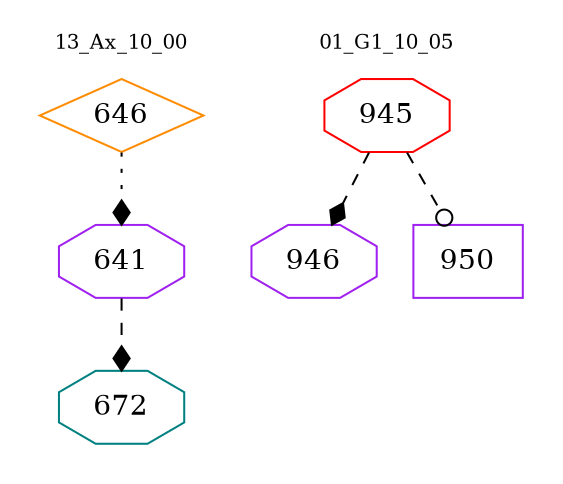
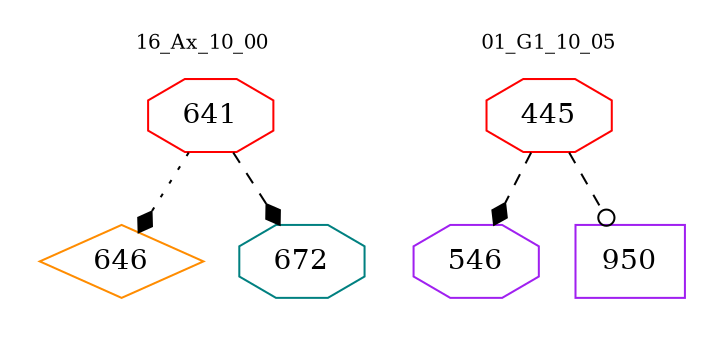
  digraph {
    node [color=red shape=octagon]
    edge [arrowhead=diamond color=black style=dashed]
-   n1 [color=purple label=641]
+   n1 [label=641]
    n2 [color=darkorange label=646 shape=diamond]
    n3 [color=teal label=672]
-   n4 [label=945]
-   n5 [color=purple label=946]
+   n4 [label=445]
+   n5 [color=purple label=546]
    n6 [color=purple label=950 shape=box]
    subgraph cluster_1 {
      color=white
      fontsize=10
-     label="13_Ax_10_00"
+     label="16_Ax_10_00"
      n1
      n2
      n3
    }
    subgraph cluster_2 {
      color=white
      fontsize=10
      label="01_G1_10_05"
      n4
      n5
      n6
    }
-   n2 -> n1 [style=dotted]
+   n1 -> n2 [style=dotted]
    n1 -> n3
    n4 -> n5
    n4 -> n6 [arrowhead=odot]
  }
